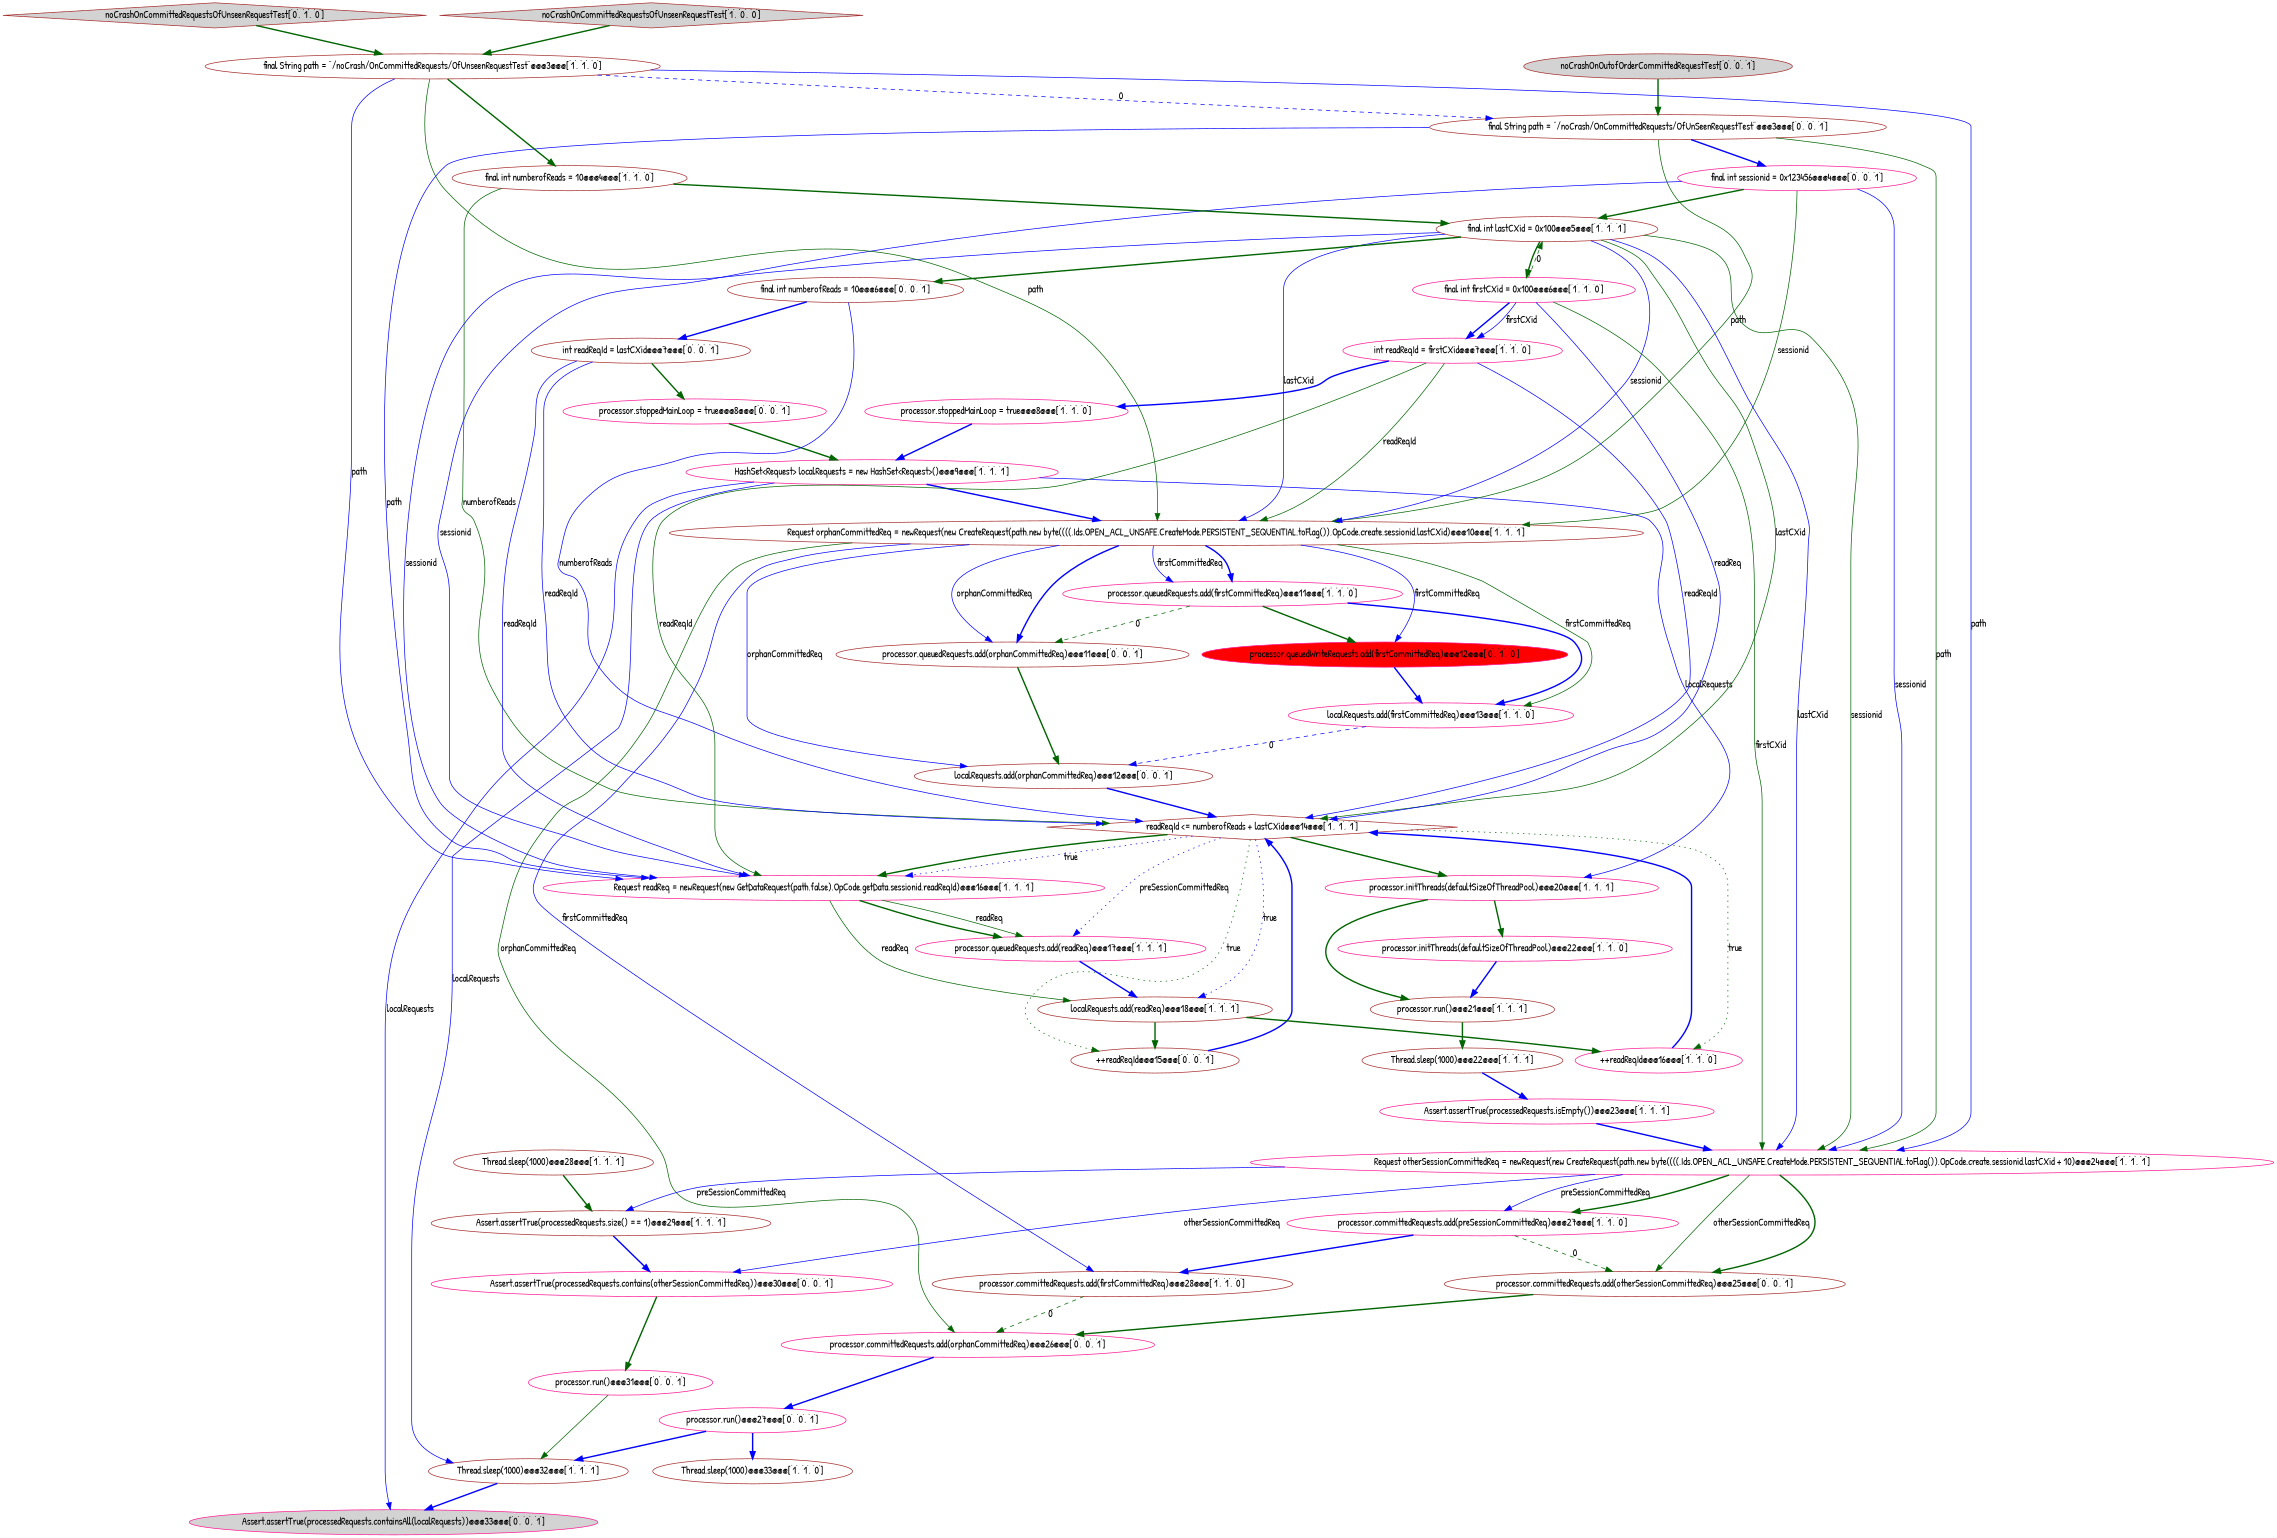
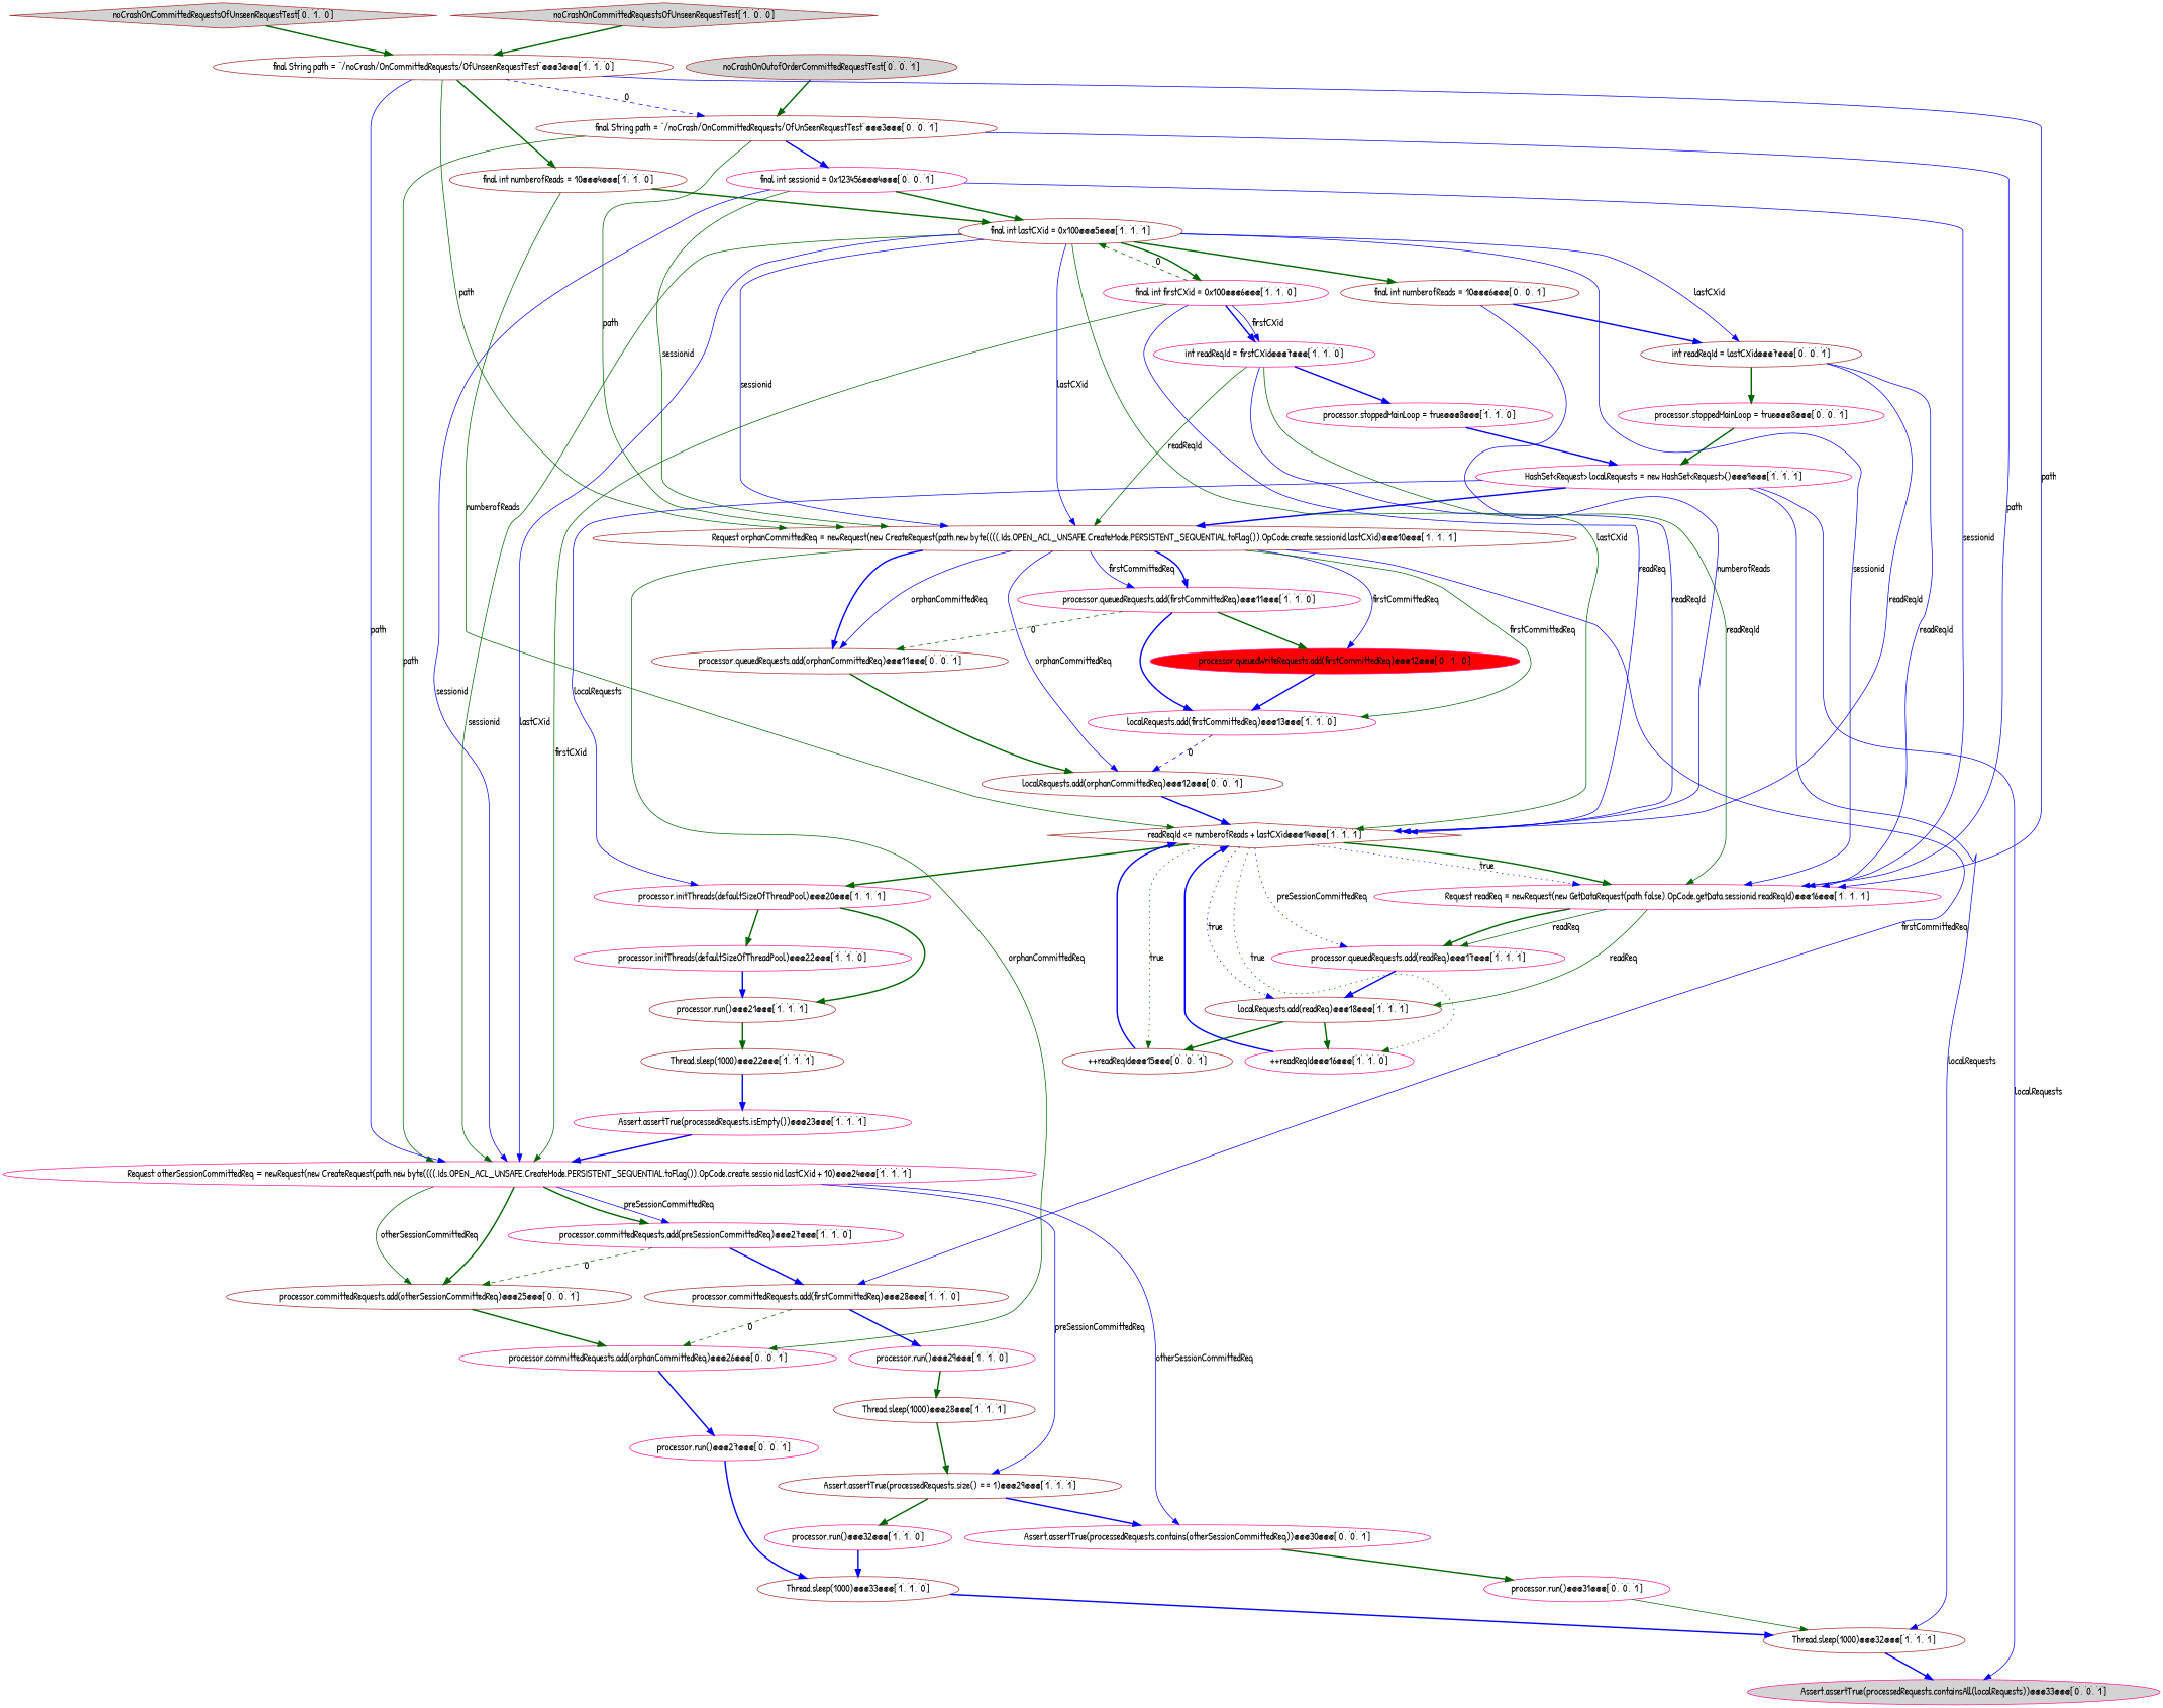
  digraph {
    fontname="Patrick Hand"
    node [color=deeppink fillcolor=white fontname="Patrick Hand" shape=ellipse style=filled]
    edge [color=blue fontname="Patrick Hand" style=bold]
    n1 [color=brown label="Assert.assertTrue(processedRequests.size() == 1)@@@29@@@['1', '1', '1']"]
+   n2 [label="processor.run()@@@32@@@['1', '1', '0']"]
    n3 [label="Assert.assertTrue(processedRequests.contains(otherSessionCommittedReq))@@@30@@@['0', '0', '1']"]
    n4 [color=brown label="Thread.sleep(1000)@@@33@@@['1', '1', '0']"]
    n5 [label="processor.run()@@@31@@@['0', '0', '1']"]
    n6 [label="processor.stoppedMainLoop = true@@@8@@@['0', '0', '1']"]
    n7 [label="HashSet<Request> localRequests = new HashSet<Request>()@@@9@@@['1', '1', '1']"]
    n8 [color=brown label="Thread.sleep(1000)@@@32@@@['1', '1', '1']"]
    n9 [fillcolor=lightgray label="Assert.assertTrue(processedRequests.containsAll(localRequests))@@@33@@@['0', '0', '1']"]
    n10 [color=brown label="Request orphanCommittedReq = newRequest(new CreateRequest(path,new byte((((,Ids.OPEN_ACL_UNSAFE,CreateMode.PERSISTENT_SEQUENTIAL.toFlag()),OpCode.create,sessionid,lastCXid)@@@10@@@['1', '1', '1']"]
    n11 [label="processor.initThreads(defaultSizeOfThreadPool)@@@20@@@['1', '1', '1']"]
    n12 [fillcolor=red label="processor.queuedWriteRequests.add(firstCommittedReq)@@@12@@@['0', '1', '0']"]
    n13 [label="localRequests.add(firstCommittedReq)@@@13@@@['1', '1', '0']"]
    n14 [color=brown label="processor.committedRequests.add(firstCommittedReq)@@@28@@@['1', '1', '0']"]
    n15 [label="processor.queuedRequests.add(firstCommittedReq)@@@11@@@['1', '1', '0']"]
    n16 [color=brown label="processor.queuedRequests.add(orphanCommittedReq)@@@11@@@['0', '0', '1']"]
    n17 [label="processor.committedRequests.add(orphanCommittedReq)@@@26@@@['0', '0', '1']"]
    n18 [color=brown label="localRequests.add(orphanCommittedReq)@@@12@@@['0', '0', '1']"]
    n19 [color=brown label="processor.run()@@@21@@@['1', '1', '1']"]
    n20 [label="processor.initThreads(defaultSizeOfThreadPool)@@@22@@@['1', '1', '0']"]
    n21 [color=brown label="readReqId <= numberofReads + lastCXid@@@14@@@['1', '1', '1']" shape=diamond]
    n22 [color=brown label="++readReqId@@@15@@@['0', '0', '1']"]
    n23 [label="Request readReq = newRequest(new GetDataRequest(path,false),OpCode.getData,sessionid,readReqId)@@@16@@@['1', '1', '1']"]
    n24 [color=brown label="localRequests.add(readReq)@@@18@@@['1', '1', '1']"]
    n25 [label="processor.queuedRequests.add(readReq)@@@17@@@['1', '1', '1']"]
    n26 [label="++readReqId@@@16@@@['1', '1', '0']"]
    n27 [color=brown fillcolor=lightgray label="noCrashOnOutofOrderCommittedRequestTest['0', '0', '1']"]
    n28 [color=brown label="final String path = \"/noCrash/OnCommittedRequests/OfUnSeenRequestTest\"@@@3@@@['0', '0', '1']"]
    n29 [label="Request otherSessionCommittedReq = newRequest(new CreateRequest(path,new byte((((,Ids.OPEN_ACL_UNSAFE,CreateMode.PERSISTENT_SEQUENTIAL.toFlag()),OpCode.create,sessionid,lastCXid + 10)@@@24@@@['1', '1', '1']"]
    n30 [label="final int sessionid = 0x123456@@@4@@@['0', '0', '1']"]
    n31 [color=brown label="final int numberofReads = 10@@@4@@@['1', '1', '0']"]
    n32 [color=brown label="final int lastCXid = 0x100@@@5@@@['1', '1', '1']"]
    n33 [color=brown label="int readReqId = lastCXid@@@7@@@['0', '0', '1']"]
    n34 [label="final int firstCXid = 0x100@@@6@@@['1', '1', '0']"]
    n35 [color=brown label="final int numberofReads = 10@@@6@@@['0', '0', '1']"]
    n36 [label="Assert.assertTrue(processedRequests.isEmpty())@@@23@@@['1', '1', '1']"]
    n37 [label="processor.committedRequests.add(preSessionCommittedReq)@@@27@@@['1', '1', '0']"]
    n38 [color=brown label="processor.committedRequests.add(otherSessionCommittedReq)@@@25@@@['0', '0', '1']"]
    n39 [label="int readReqId = firstCXid@@@7@@@['1', '1', '0']"]
    n40 [label="processor.stoppedMainLoop = true@@@8@@@['1', '1', '0']"]
    n41 [color=brown fillcolor=lightgray label="noCrashOnCommittedRequestsOfUnseenRequestTest['0', '1', '0']" shape=diamond]
    n42 [color=brown label="final String path = \"/noCrash/OnCommittedRequests/OfUnseenRequestTest\"@@@3@@@['1', '1', '0']"]
    n43 [label="processor.run()@@@27@@@['0', '0', '1']"]
    n44 [color=brown label="Thread.sleep(1000)@@@28@@@['1', '1', '1']"]
+   n45 [label="processor.run()@@@29@@@['1', '1', '0']"]
    n46 [color=brown label="Thread.sleep(1000)@@@22@@@['1', '1', '1']"]
    n47 [color=brown fillcolor=lightgray label="noCrashOnCommittedRequestsOfUnseenRequestTest['1', '0', '0']" shape=diamond]
+   n1 -> n2 [color=darkgreen]
    n1 -> n3
+   n2 -> n4
    n3 -> n5 [color=darkgreen]
-   n43 -> n8
+   n4 -> n8
    n5 -> n8 [color=darkgreen style=solid]
    n6 -> n7 [color=darkgreen]
    n7 -> n8 [label=localRequests style=solid]
    n7 -> n9 [label=localRequests style=solid]
    n7 -> n10
    n7 -> n11 [label=localRequests style=solid]
    n8 -> n9
    n10 -> n12 [label=firstCommittedReq style=solid]
    n10 -> n13 [color=darkgreen label=firstCommittedReq style=solid]
    n10 -> n14 [label=firstCommittedReq style=solid]
    n10 -> n15 [label=firstCommittedReq style=solid]
    n10 -> n15
    n10 -> n16
    n10 -> n16 [label=orphanCommittedReq style=solid]
    n10 -> n17 [color=darkgreen label=orphanCommittedReq style=solid]
    n10 -> n18 [label=orphanCommittedReq style=solid]
    n11 -> n19 [color=darkgreen]
    n11 -> n20 [color=darkgreen]
    n12 -> n13
    n13 -> n18 [label=0 style=dashed]
    n14 -> n17 [color=darkgreen label=0 style=dashed]
+   n14 -> n45
    n15 -> n12 [color=darkgreen]
    n15 -> n13
    n15 -> n16 [color=darkgreen label=0 style=dashed]
    n16 -> n18 [color=darkgreen]
    n17 -> n43
    n18 -> n21
    n19 -> n46 [color=darkgreen]
    n20 -> n19
    n21 -> n11 [color=darkgreen]
    n21 -> n22 [color=darkgreen label=true style=dotted]
    n21 -> n23 [label=true style=dotted]
    n21 -> n23 [color=darkgreen]
    n21 -> n24 [label=true style=dotted]
    n21 -> n25 [label=preSessionCommittedReq style=dotted]
    n21 -> n26 [color=darkgreen label=true style=dotted]
    n22 -> n21
    n23 -> n24 [color=darkgreen label=readReq style=solid]
    n23 -> n25 [color=darkgreen label=readReq style=solid]
    n23 -> n25 [color=darkgreen]
    n24 -> n22 [color=darkgreen]
    n24 -> n26 [color=darkgreen]
    n25 -> n24
    n26 -> n21
    n27 -> n28 [color=darkgreen]
    n28 -> n10 [color=darkgreen label=path style=solid]
    n28 -> n23 [label=path style=solid]
    n28 -> n29 [color=darkgreen label=path style=solid]
    n28 -> n30
    n29 -> n1 [label=preSessionCommittedReq style=solid]
    n29 -> n3 [label=otherSessionCommittedReq style=solid]
    n29 -> n37 [label=preSessionCommittedReq style=solid]
    n29 -> n37 [color=darkgreen]
    n29 -> n38 [color=darkgreen label=otherSessionCommittedReq style=solid]
    n29 -> n38 [color=darkgreen]
    n30 -> n10 [color=darkgreen label=sessionid style=solid]
    n30 -> n23 [label=sessionid style=solid]
    n30 -> n29 [label=sessionid style=solid]
    n30 -> n32 [color=darkgreen]
    n31 -> n21 [color=darkgreen label=numberofReads style=solid]
    n31 -> n32 [color=darkgreen]
    n32 -> n10 [label=lastCXid style=solid]
    n32 -> n10 [label=sessionid style=solid]
    n32 -> n21 [color=darkgreen label=lastCXid style=solid]
    n32 -> n23 [label=sessionid style=solid]
    n32 -> n29 [color=darkgreen label=sessionid style=solid]
    n32 -> n29 [label=lastCXid style=solid]
+   n32 -> n33 [label=lastCXid style=solid]
    n32 -> n34 [color=darkgreen]
    n32 -> n35 [color=darkgreen]
    n33 -> n6 [color=darkgreen]
    n33 -> n21 [label=readReqId style=solid]
    n33 -> n23 [label=readReqId style=solid]
    n34 -> n21 [label=readReq style=solid]
    n34 -> n29 [color=darkgreen label=firstCXid style=solid]
    n34 -> n32 [color=darkgreen label=0 style=dashed]
    n34 -> n39
    n34 -> n39 [label=firstCXid style=solid]
    n35 -> n21 [label=numberofReads style=solid]
    n35 -> n33
    n36 -> n29
    n37 -> n14
    n37 -> n38 [color=darkgreen label=0 style=dashed]
    n38 -> n17 [color=darkgreen]
    n39 -> n10 [color=darkgreen label=readReqId style=solid]
    n39 -> n21 [label=readReqId style=solid]
    n39 -> n23 [color=darkgreen label=readReqId style=solid]
    n39 -> n40
    n40 -> n7
    n41 -> n42 [color=darkgreen]
    n42 -> n10 [color=darkgreen label=path style=solid]
    n42 -> n23 [label=path style=solid]
    n42 -> n28 [label=0 style=dashed]
    n42 -> n29 [label=path style=solid]
    n42 -> n31 [color=darkgreen]
    n43 -> n4
    n44 -> n1 [color=darkgreen]
+   n45 -> n44 [color=darkgreen]
    n46 -> n36
    n47 -> n42 [color=darkgreen]
  }
